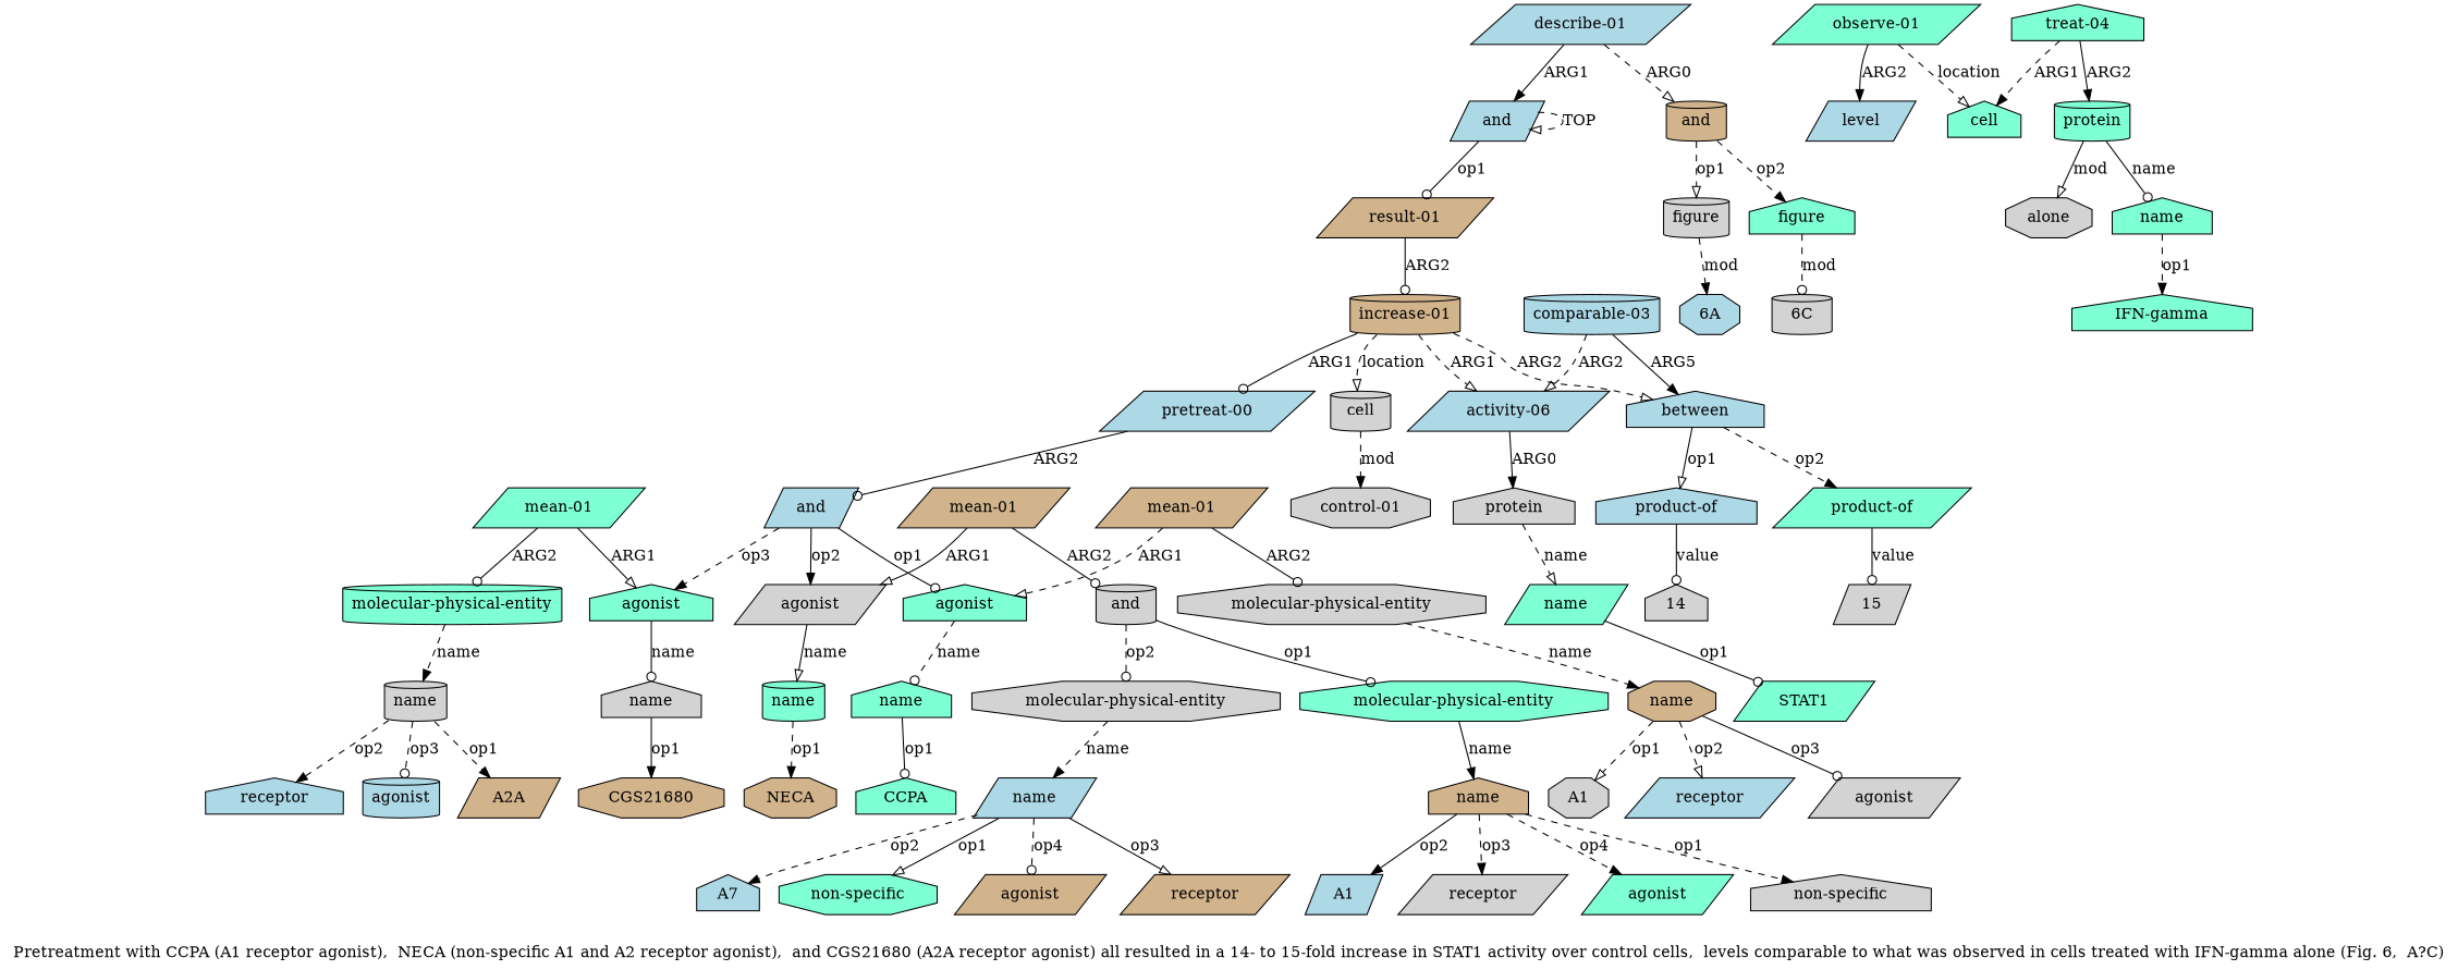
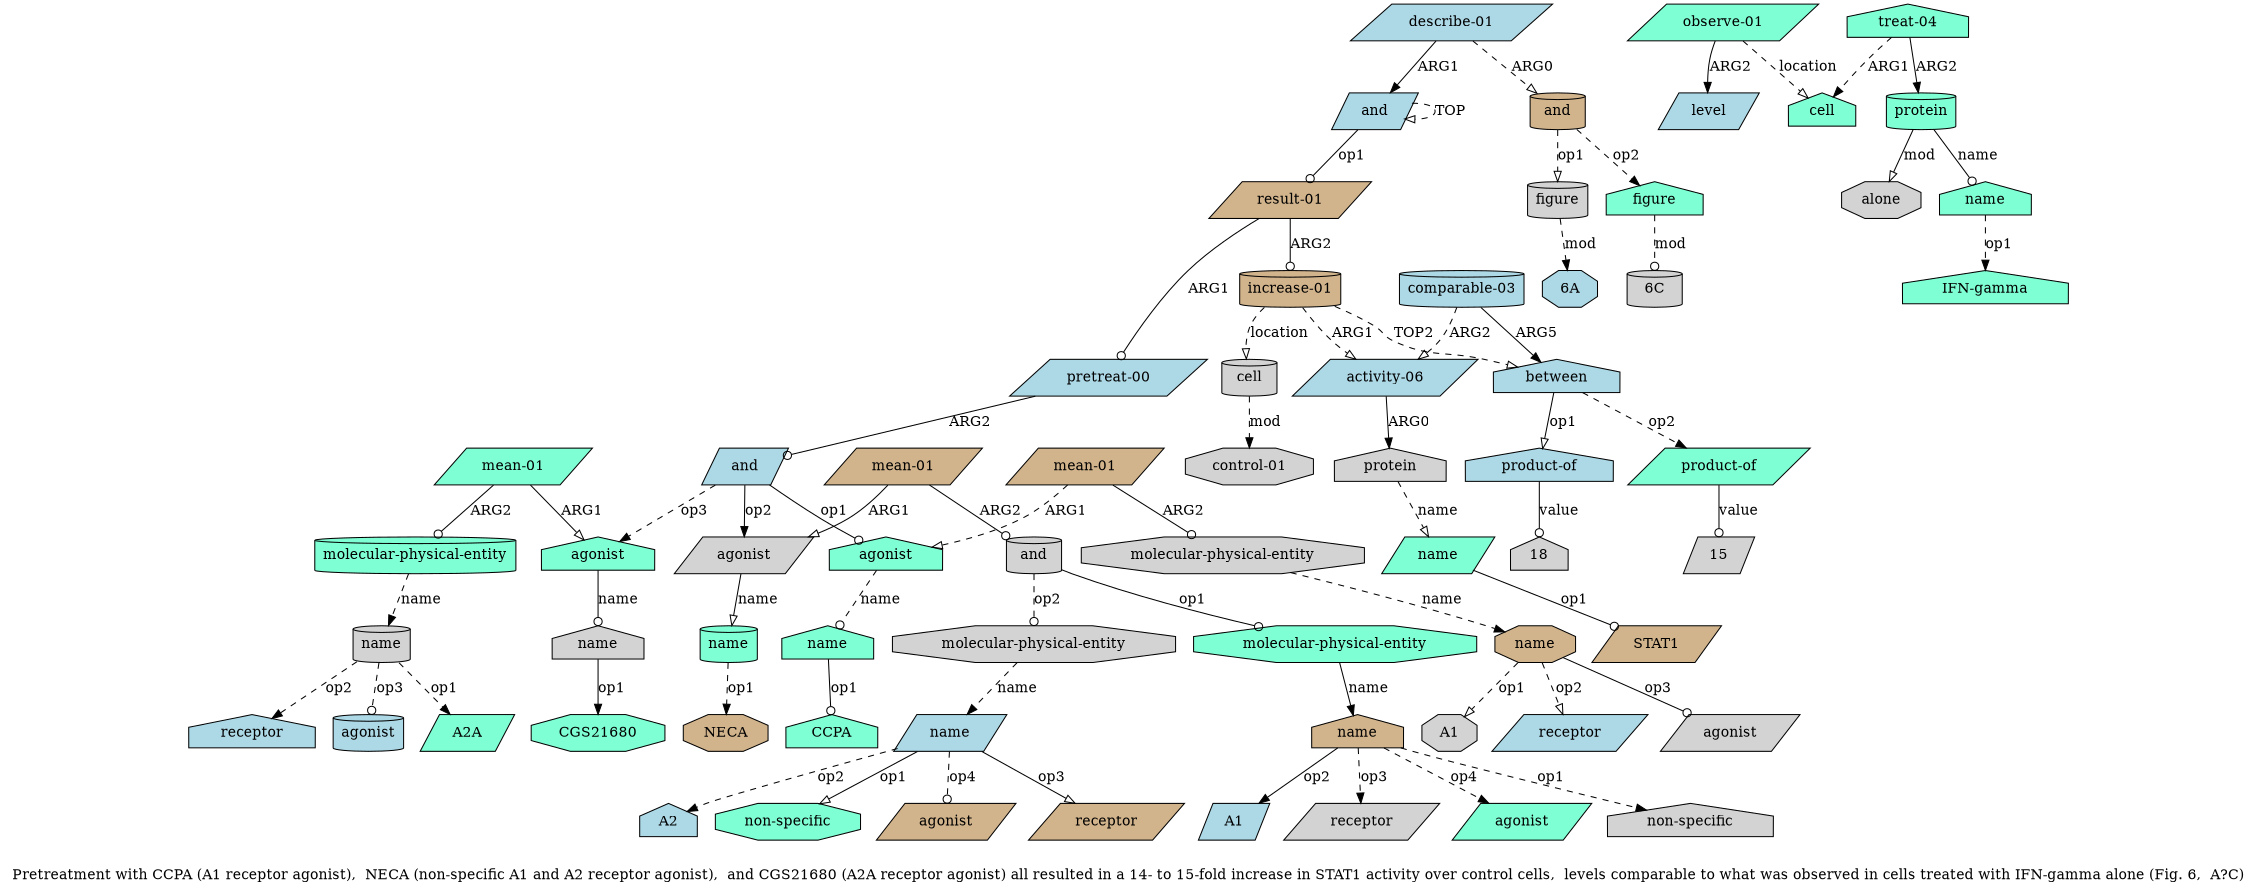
  digraph {
    label="Pretreatment with CCPA (A1 receptor agonist),  NECA (non-specific A1 and A2 receptor agonist),  and CGS21680 (A2A receptor agonist) all resulted in a 14- to 15-fold increase in STAT1 activity over control cells,  levels comparable to what was observed in cells treated with IFN-gamma alone (Fig. 6,  A?C)"
    node [color=black fillcolor=aquamarine gold_ind=-1 gold_label=name shape=parallelogram style=filled test_ind=-1 test_label=name]
    edge [arrowhead=normal color=black gold_label=op1 style=dashed test_label=op1]
    n1 [gold_ind=20 gold_label="molecular-physical-entity" label="molecular-physical-entity" shape=cylinder test_ind=20 test_label="molecular-physical-entity"]
    n2 [fillcolor=lightgrey gold_ind=21 label=name shape=cylinder test_ind=21]
    n3 [fillcolor=lightblue gold_label=receptor label=receptor shape=house test_label=receptor]
    n4 [fillcolor=lightblue gold_label=agonist label=agonist shape=cylinder test_label=agonist]
-   n5 [fillcolor=tan gold_label=A2A label=A2A test_label=A2A]
+   n5 [gold_label=A2A label=A2A test_label=A2A]
    n6 [fillcolor=tan gold_ind=22 gold_label="increase-01" label="increase-01" shape=cylinder test_ind=22 test_label="increase-01"]
    n7 [fillcolor=lightblue gold_ind=23 gold_label="activity-06" label="activity-06" test_ind=23 test_label="activity-06"]
    n8 [fillcolor=lightblue gold_ind=26 gold_label=between label=between shape=house test_ind=26 test_label=between]
    n9 [fillcolor=lightgrey gold_ind=37 gold_label=cell label=cell shape=cylinder test_ind=37 test_label=cell]
    n10 [fillcolor=lightgrey gold_ind=24 gold_label=protein label=protein shape=house test_ind=24 test_label=protein]
    n11 [fillcolor=lightblue gold_ind=27 gold_label="product-of" label="product-of" shape=house test_ind=27 test_label="product-of"]
    n12 [gold_ind=28 gold_label="product-of" label="product-of" test_ind=28 test_label="product-of"]
    n13 [fillcolor=lightgrey gold_ind=38 gold_label="control-01" label="control-01" shape=octagon test_ind=38 test_label="control-01"]
    n14 [gold_ind=25 label=name test_ind=25]
-   n15 [fillcolor=lightgrey gold_label=14 label=14 shape=house test_label=14]
+   n15 [fillcolor=lightgrey gold_label=14 label=18 shape=house test_label=14]
    n16 [fillcolor=lightgrey gold_label=15 label=15 test_label=15]
-   n17 [gold_label=STAT1 label=STAT1 test_label=STAT1]
+   n17 [fillcolor=tan gold_label=STAT1 label=STAT1 test_label=STAT1]
    n18 [fillcolor=lightblue gold_ind=29 gold_label="comparable-03" label="comparable-03" shape=cylinder test_ind=29 test_label="comparable-03"]
    n19 [fillcolor=lightblue gold_ind=30 gold_label=level label=level test_ind=30 test_label=level]
    n20 [fillcolor=lightblue gold_label="6A" label="6A" shape=octagon test_label="6A"]
-   n21 [fillcolor=lightblue gold_label=A2 label=A7 shape=house test_label=A2]
+   n21 [fillcolor=lightblue gold_label=A2 label=A2 shape=house test_label=A2]
    n22 [gold_ind=31 gold_label="observe-01" label="observe-01" test_ind=31 test_label="observe-01"]
    n23 [gold_ind=32 gold_label=cell label=cell shape=house test_ind=32 test_label=cell]
-   n24 [fillcolor=tan gold_label=CGS21680 label=CGS21680 shape=octagon test_label=CGS21680]
+   n24 [gold_label=CGS21680 label=CGS21680 shape=octagon test_label=CGS21680]
    n25 [fillcolor=lightgrey gold_ind=36 gold_label=alone label=alone shape=octagon test_ind=36 test_label=alone]
    n26 [gold_ind=33 gold_label="treat-04" label="treat-04" shape=house test_ind=33 test_label="treat-04"]
    n27 [gold_ind=34 gold_label=protein label=protein shape=cylinder test_ind=34 test_label=protein]
    n28 [gold_ind=35 label=name shape=house test_ind=35]
    n29 [gold_label="IFN-gamma" label="IFN-gamma" shape=house test_label="IFN-gamma"]
    n30 [gold_label="non-specific" label="non-specific" shape=octagon test_label="non-specific"]
    n31 [fillcolor=lightblue gold_label=A1 label=A1 test_label=A1]
    n32 [fillcolor=lightgrey gold_label=receptor label=receptor test_label=receptor]
    n33 [fillcolor=tan gold_label=agonist label=agonist test_label=agonist]
    n34 [fillcolor=lightgrey gold_ind=15 gold_label="molecular-physical-entity" label="molecular-physical-entity" shape=octagon test_ind=15 test_label="molecular-physical-entity"]
    n35 [fillcolor=lightblue gold_ind=16 label=name test_ind=16]
    n36 [fillcolor=tan gold_label=receptor label=receptor test_label=receptor]
    n37 [fillcolor=tan gold_ind=14 label=name shape=house test_ind=14]
    n38 [gold_label=agonist label=agonist test_label=agonist]
    n39 [fillcolor=lightgrey gold_label="non-specific" label="non-specific" shape=house test_label="non-specific"]
    n40 [gold_ind=17 gold_label=agonist label=agonist shape=house test_ind=17 test_label=agonist]
    n41 [fillcolor=lightgrey gold_ind=18 label=name shape=house test_ind=18]
    n42 [fillcolor=tan gold_ind=11 gold_label="mean-01" label="mean-01" test_ind=11 test_label="mean-01"]
    n43 [fillcolor=lightgrey gold_ind=12 gold_label=and label=and shape=cylinder test_ind=12 test_label=and]
    n44 [fillcolor=lightgrey gold_ind=9 gold_label=agonist label=agonist test_ind=9 test_label=agonist]
    n45 [gold_ind=13 gold_label="molecular-physical-entity" label="molecular-physical-entity" shape=octagon test_ind=13 test_label="molecular-physical-entity"]
    n46 [gold_ind=10 label=name shape=cylinder test_ind=10]
    n47 [fillcolor=tan gold_label=NECA label=NECA shape=octagon test_label=NECA]
    n48 [fillcolor=lightblue gold_ind=39 gold_label="describe-01" label="describe-01" test_ind=39 test_label="describe-01"]
    n49 [fillcolor=lightblue gold_ind=0 gold_label=and label=and test_ind=0 test_label=and]
    n50 [fillcolor=tan gold_ind=40 gold_label=and label=and shape=cylinder test_ind=40 test_label=and]
    n51 [fillcolor=tan gold_ind=1 gold_label="result-01" label="result-01" test_ind=1 test_label="result-01"]
    n52 [gold_ind=42 gold_label=figure label=figure shape=house test_ind=42 test_label=figure]
    n53 [fillcolor=lightgrey gold_ind=41 gold_label=figure label=figure shape=cylinder test_ind=41 test_label=figure]
    n54 [fillcolor=lightblue gold_ind=2 gold_label="pretreat-00" label="pretreat-00" test_ind=2 test_label="pretreat-00"]
    n55 [fillcolor=lightgrey gold_label="6C" label="6C" shape=cylinder test_label="6C"]
    n56 [gold_ind=19 gold_label="mean-01" label="mean-01" test_ind=19 test_label="mean-01"]
    n57 [fillcolor=lightblue gold_ind=3 gold_label=and label=and test_ind=3 test_label=and]
    n58 [gold_ind=4 gold_label=agonist label=agonist shape=house test_ind=4 test_label=agonist]
    n59 [gold_ind=5 label=name shape=house test_ind=5]
    n60 [gold_label=CCPA label=CCPA shape=house test_label=CCPA]
    n61 [fillcolor=lightgrey gold_ind=7 gold_label="molecular-physical-entity" label="molecular-physical-entity" shape=octagon test_ind=7 test_label="molecular-physical-entity"]
    n62 [fillcolor=tan gold_ind=8 label=name shape=octagon test_ind=8]
    n63 [fillcolor=lightgrey gold_label=A1 label=A1 shape=octagon test_label=A1]
    n64 [fillcolor=lightblue gold_label=receptor label=receptor test_label=receptor]
    n65 [fillcolor=lightgrey gold_label=agonist label=agonist test_label=agonist]
    n66 [fillcolor=tan gold_ind=6 gold_label="mean-01" label="mean-01" test_ind=6 test_label="mean-01"]
    n1 -> n2 [gold_label=name label=name test_label=name]
    n2 -> n3 [gold_label=op2 label=op2 test_label=op2]
    n2 -> n4 [arrowhead=odot gold_label=op3 label=op3 test_label=op3]
    n2 -> n5 [label=op1]
    n6 -> n7 [arrowhead=onormal gold_label=ARG1 label=ARG1 test_label=ARG1]
-   n6 -> n8 [arrowhead=onormal gold_label=ARG2 label=ARG2 test_label=ARG2]
+   n6 -> n8 [arrowhead=onormal gold_label=ARG2 label=TOP2 test_label=ARG2]
    n6 -> n9 [arrowhead=onormal gold_label=location label=location test_label=location]
    n7 -> n10 [gold_label=ARG0 label=ARG0 style=solid test_label=ARG0]
    n8 -> n11 [arrowhead=onormal label=op1 style=solid]
    n8 -> n12 [gold_label=op2 label=op2 test_label=op2]
    n9 -> n13 [gold_label=mod label=mod test_label=mod]
    n10 -> n14 [arrowhead=onormal gold_label=name label=name test_label=name]
    n11 -> n15 [arrowhead=odot gold_label=value label=value style=solid test_label=value]
    n12 -> n16 [arrowhead=odot gold_label=value label=value style=solid test_label=value]
    n14 -> n17 [arrowhead=odot label=op1 style=solid]
    n18 -> n7 [arrowhead=onormal gold_label=ARG2 label=ARG2 test_label=ARG2]
    n18 -> n8 [gold_label=ARG1 label=ARG5 style=solid test_label=ARG1]
    n22 -> n19 [gold_label=ARG1 label=ARG2 style=solid test_label=ARG1]
    n22 -> n23 [arrowhead=onormal gold_label=location label=location test_label=location]
    n26 -> n23 [gold_label=ARG1 label=ARG1 test_label=ARG1]
    n26 -> n27 [gold_label=ARG2 label=ARG2 style=solid test_label=ARG2]
    n27 -> n25 [arrowhead=onormal gold_label=mod label=mod style=solid test_label=mod]
    n27 -> n28 [arrowhead=odot gold_label=name label=name style=solid test_label=name]
    n28 -> n29 [label=op1]
    n34 -> n35 [gold_label=name label=name test_label=name]
    n35 -> n21 [gold_label=op2 label=op2 test_label=op2]
    n35 -> n30 [arrowhead=onormal label=op1 style=solid]
    n35 -> n33 [arrowhead=odot gold_label=op4 label=op4 test_label=op4]
    n35 -> n36 [arrowhead=onormal gold_label=op3 label=op3 style=solid test_label=op3]
    n37 -> n31 [gold_label=op2 label=op2 style=solid test_label=op2]
    n37 -> n32 [gold_label=op3 label=op3 test_label=op3]
    n37 -> n38 [gold_label=op4 label=op4 test_label=op4]
    n37 -> n39 [label=op1]
    n40 -> n41 [arrowhead=odot gold_label=name label=name style=solid test_label=name]
    n41 -> n24 [label=op1 style=solid]
    n42 -> n43 [arrowhead=odot gold_label=ARG2 label=ARG2 style=solid test_label=ARG2]
    n42 -> n44 [arrowhead=onormal gold_label=ARG1 label=ARG1 style=solid test_label=ARG1]
    n43 -> n34 [arrowhead=odot gold_label=op2 label=op2 test_label=op2]
    n43 -> n45 [arrowhead=odot label=op1 style=solid]
    n44 -> n46 [arrowhead=onormal gold_label=name label=name style=solid test_label=name]
    n45 -> n37 [gold_label=name label=name style=solid test_label=name]
    n46 -> n47 [label=op1]
    n48 -> n49 [gold_label=ARG1 label=ARG1 style=solid test_label=ARG1]
    n48 -> n50 [arrowhead=onormal gold_label=ARG0 label=ARG0 test_label=ARG0]
    n49 -> n49 [arrowhead=onormal gold_label=TOP label=TOP test_label=TOP]
    n49 -> n51 [arrowhead=odot label=op1 style=solid]
    n50 -> n52 [gold_label=op2 label=op2 test_label=op2]
    n50 -> n53 [arrowhead=onormal label=op1]
    n51 -> n6 [arrowhead=odot gold_label=ARG2 label=ARG2 style=solid test_label=ARG2]
-   n6 -> n54 [arrowhead=odot gold_label=ARG1 label=ARG1 style=solid test_label=ARG1]
+   n51 -> n54 [arrowhead=odot gold_label=ARG1 label=ARG1 style=solid test_label=ARG1]
    n52 -> n55 [arrowhead=odot gold_label=mod label=mod test_label=mod]
    n53 -> n20 [gold_label=mod label=mod test_label=mod]
    n54 -> n57 [arrowhead=odot gold_label=ARG2 label=ARG2 style=solid test_label=ARG2]
    n56 -> n1 [arrowhead=odot gold_label=ARG2 label=ARG2 style=solid test_label=ARG2]
    n56 -> n40 [arrowhead=onormal gold_label=ARG1 label=ARG1 style=solid test_label=ARG1]
    n57 -> n40 [gold_label=op3 label=op3 test_label=op3]
    n57 -> n44 [gold_label=op2 label=op2 style=solid test_label=op2]
    n57 -> n58 [arrowhead=odot label=op1 style=solid]
    n58 -> n59 [arrowhead=odot gold_label=name label=name test_label=name]
    n59 -> n60 [arrowhead=odot label=op1 style=solid]
    n61 -> n62 [gold_label=name label=name test_label=name]
    n62 -> n63 [arrowhead=onormal label=op1]
    n62 -> n64 [arrowhead=onormal gold_label=op2 label=op2 test_label=op2]
    n62 -> n65 [arrowhead=odot gold_label=op3 label=op3 style=solid test_label=op3]
    n66 -> n58 [arrowhead=onormal gold_label=ARG1 label=ARG1 test_label=ARG1]
    n66 -> n61 [arrowhead=odot gold_label=ARG2 label=ARG2 style=solid test_label=ARG2]
  }
